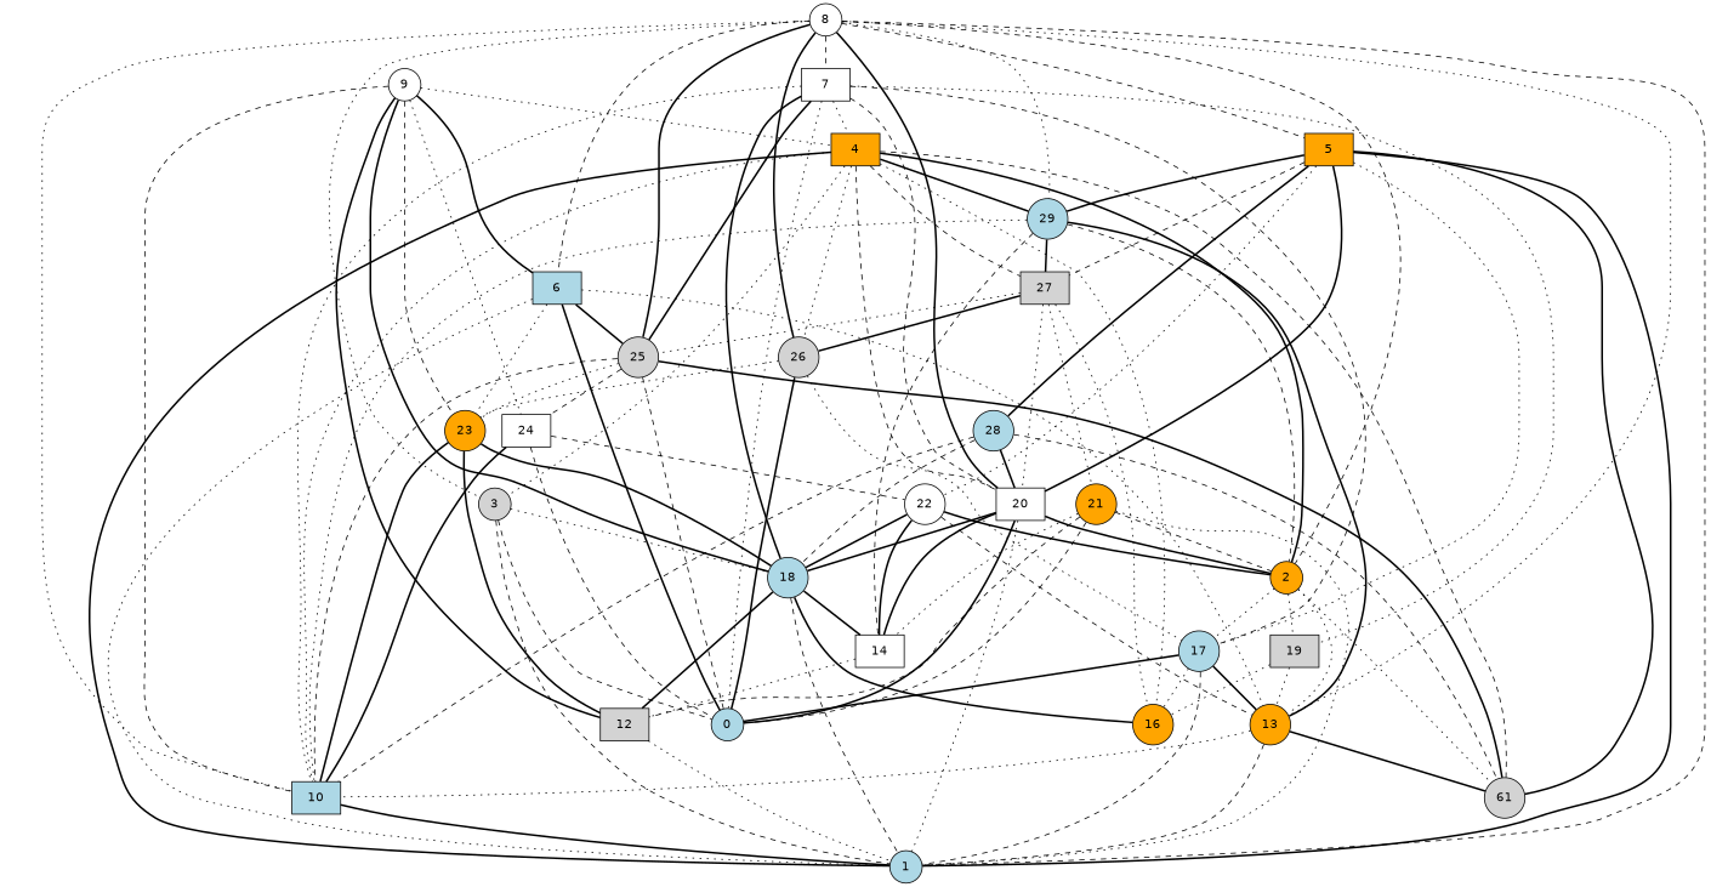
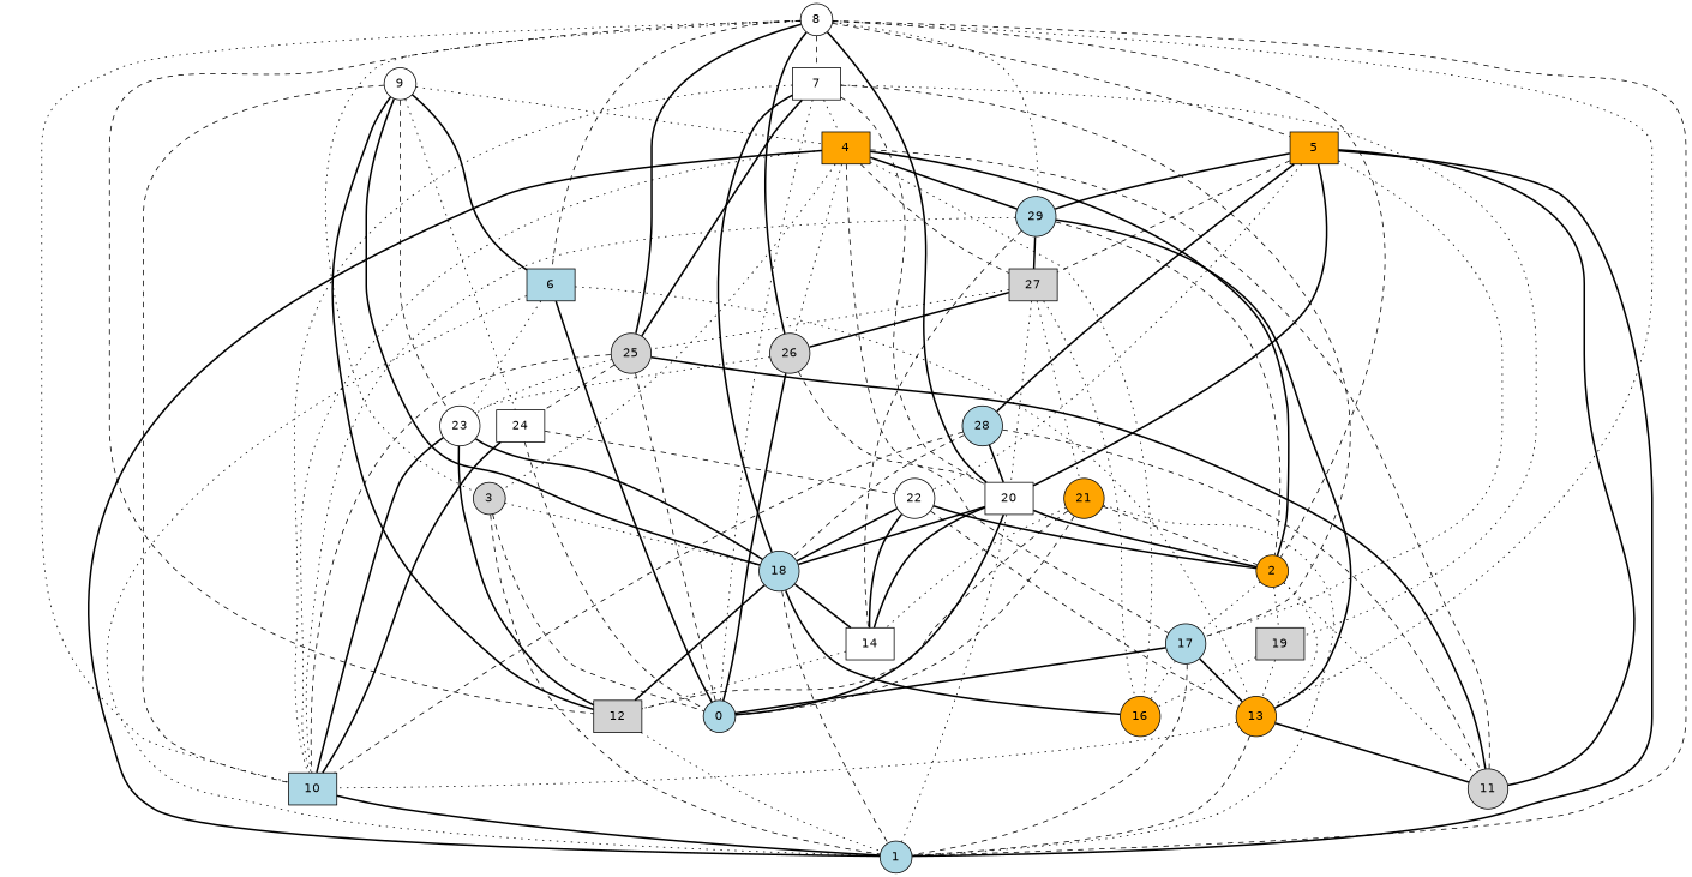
  digraph {
    fontname="DejaVu Sans"
    node [fillcolor=lightblue fontname="DejaVu Sans" shape=circle style=filled]
    edge [color=black dir=none fontname="DejaVu Sans" style=bold]
    13 [fillcolor=orange]
    10 [shape=box]
    1
-   11 [fillcolor=lightgrey label=61]
+   11 [fillcolor=lightgrey]
    29
    2 [fillcolor=orange]
    27 [fillcolor=lightgrey shape=box]
    14 [fillcolor=white shape=box]
    19 [fillcolor=lightgrey shape=box]
    17
    20 [fillcolor=white shape=box]
    25 [fillcolor=lightgrey]
    16 [fillcolor=orange]
    21 [fillcolor=orange]
    26 [fillcolor=lightgrey]
    18
    0
    12 [fillcolor=lightgrey shape=box]
    9 [fillcolor=white]
    6 [shape=box]
    4 [fillcolor=orange shape=box]
    24 [fillcolor=white shape=box]
-   23 [fillcolor=orange]
+   23 [fillcolor=white]
    22 [fillcolor=white]
    3 [fillcolor=lightgrey]
    28
    5 [fillcolor=orange shape=box]
    7 [fillcolor=white shape=box]
    8 [fillcolor=white]
    subgraph sub_1 {
      13
      10
      1
      11
      29
      2
      27
      14
      19
      17
      20
      25
      16
      21
      26
      18
      0
      12
      9
      6
      4
      24
      23
      22
      3
      28
      5
      7
      8
    }
    13 -> 10 [style=dotted]
    13 -> 1 [style=dashed]
    13 -> 11
    10 -> 1
    29 -> 13
    29 -> 10 [style=dotted]
    29 -> 2 [style=dashed]
    29 -> 27
    29 -> 14 [style=dashed]
    2 -> 13 [style=dotted]
    2 -> 11 [style=dotted]
    2 -> 19 [style=dotted]
    2 -> 17 [style=dotted]
    27 -> 20 [style=dotted]
    27 -> 25 [style=dotted]
    27 -> 16 [style=dotted]
    27 -> 21 [style=dotted]
    27 -> 26
    14 -> 12 [style=dotted]
    19 -> 13 [style=dotted]
    19 -> 16 [style=dotted]
    17 -> 13
    17 -> 1 [style=dashed]
    17 -> 16 [style=dotted]
    17 -> 0
    20 -> 1 [style=dotted]
    20 -> 2
    20 -> 14
    20 -> 18
    20 -> 0
    25 -> 10 [style=dashed]
    25 -> 11
    25 -> 0 [style=dashed]
    25 -> 24 [style=dashed]
    25 -> 23 [style=dotted]
    21 -> 1 [style=dotted]
    21 -> 2 [style=dashed]
    21 -> 14 [style=dotted]
    21 -> 0 [style=dashed]
    21 -> 12 [style=dashed]
-   26 -> 17 [style=dotted]
+   26 -> 17 [style=dashed]
    26 -> 0
    26 -> 23 [style=dotted]
    18 -> 1 [style=dashed]
    18 -> 14
    18 -> 16
    18 -> 12
    12 -> 1 [style=dotted]
    9 -> 10 [style=dashed]
    9 -> 18
    9 -> 12
    9 -> 6
    9 -> 4 [style=dotted]
    9 -> 24 [style=dotted]
    9 -> 23 [style=dashed]
    6 -> 13 [style=dotted]
    6 -> 1 [style=dotted]
-   6 -> 25
    6 -> 0
    6 -> 23 [style=dotted]
    4 -> 10 [style=dotted]
    4 -> 1
    4 -> 11 [style=dashed]
    4 -> 29
    4 -> 2
    4 -> 27 [style=dashed]
    4 -> 20 [style=dashed]
    4 -> 16 [style=dotted]
    4 -> 26 [style=dotted]
    4 -> 3 [style=dotted]
    24 -> 10
    24 -> 0 [style=dashed]
    24 -> 22 [style=dashed]
    23 -> 10
    23 -> 18
    23 -> 12
    22 -> 13 [style=dashed]
    22 -> 2
    22 -> 14
    22 -> 18
    3 -> 1 [style=dashed]
    3 -> 18 [style=dotted]
    3 -> 0 [style=dashed]
    28 -> 10 [style=dashed]
    28 -> 11 [style=dashed]
    28 -> 20
    28 -> 18 [style=dashed]
    5 -> 1
    5 -> 11
    5 -> 29
    5 -> 27 [style=dashed]
    5 -> 17 [style=dotted]
    5 -> 20
    5 -> 22 [style=dotted]
    5 -> 28
    7 -> 10 [style=dotted]
    7 -> 19 [style=dotted]
    7 -> 17 [style=dashed]
    7 -> 20 [style=dashed]
    7 -> 25
    7 -> 18
    7 -> 0 [style=dotted]
    7 -> 4 [style=dotted]
    8 -> 13 [style=dotted]
    8 -> 10 [style=dotted]
    8 -> 1 [style=dashed]
    8 -> 29 [style=dotted]
    8 -> 2 [style=dashed]
    8 -> 20
    8 -> 25
    8 -> 26
+   8 -> 12 [style=dashed]
    8 -> 6 [style=dashed]
    8 -> 3 [style=dotted]
    8 -> 5 [style=dashed]
    8 -> 7 [style=dashed]
  }
